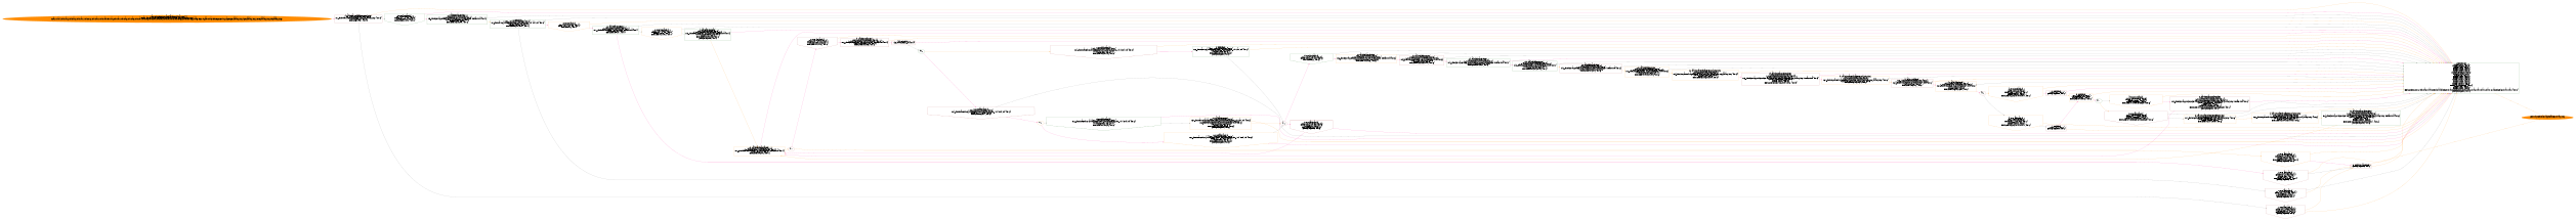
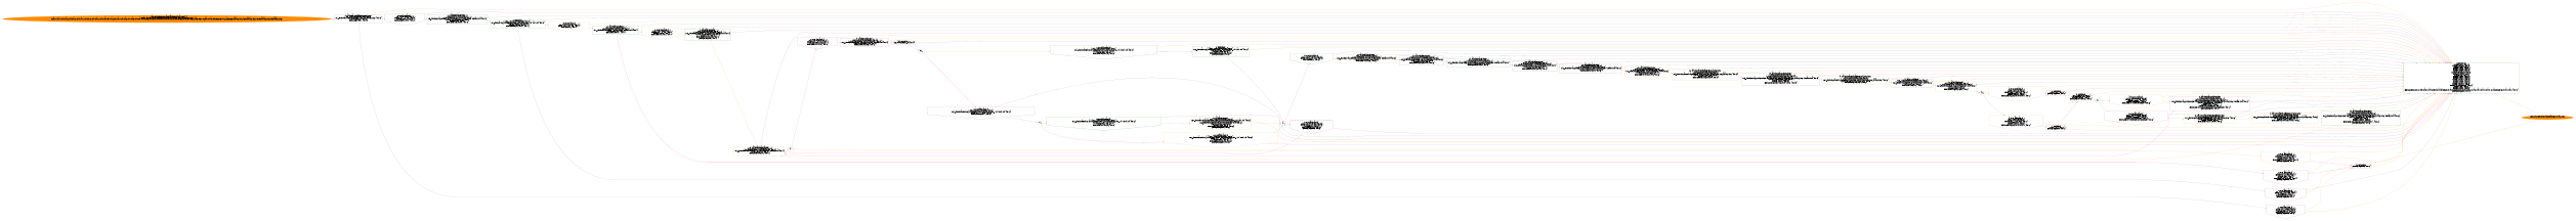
  digraph {
    rankdir=LR
    node [color=brown shape=box]
    edge [arrowhead=tee color=deeppink]
    n1 [color=darkorange label="1: Start void ArticleService.wrapperSearchKeyword(Map,String)\nFormals:  this:com.zrlog.service.ArticleService* data:java.util.Map* keywords:java.lang.String*\nLocals:  $irvar14:void $irvar13:void $irvar12:void $irvar11:void $T0_187:void $irvar10:void $irvar9:void $irvar8:void $irvar7:void $irvar6:void $irvar5:void $irvar4:void $irvar3:void $bcvar4:void $irvar2:void $irvar1:void $irvar0:void logs:java.util.List* tLog:java.lang.Object* log:java.util.Map* findInDigest:_Bool tryWrapperDigest:java.lang.String* digest:java.lang.String* content:java.lang.String* title:java.lang.String* \n  " style=filled shape=""]
    n2 [label="4:  Call boolean StringUtils.isNotEmpty(String) \n   n$0=*&keywords:java.lang.String* [line 145]\n  n$1=_fun_boolean StringUtils.isNotEmpty(String)(n$0:java.lang.String*) [line 145]\n  *&$irvar0:_Bool=n$1 [line 145]\n  EXIT_SCOPE(n$0,n$1); [line 145]\n "]
    n3 [color=darkgreen label="3:  exceptions sink \n   NULLIFY(&tLog); [line 173]\n  NULLIFY(&$T0_187); [line 173]\n  NULLIFY(&title); [line 173]\n  NULLIFY(&$irvar3); [line 173]\n  NULLIFY(&$irvar9); [line 173]\n  NULLIFY(&content); [line 173]\n  NULLIFY(&$bcvar4); [line 173]\n  NULLIFY(&findInDigest); [line 173]\n  NULLIFY(&$irvar5); [line 173]\n  NULLIFY(&log); [line 173]\n  NULLIFY(&digest); [line 173]\n  NULLIFY(&$irvar4); [line 173]\n  NULLIFY(&$irvar7); [line 173]\n  NULLIFY(&$irvar12); [line 173]\n  NULLIFY(&$irvar6); [line 173]\n  NULLIFY(&$irvar0); [line 173]\n  NULLIFY(&$irvar13); [line 173]\n  NULLIFY(&$irvar10); [line 173]\n  NULLIFY(&tryWrapperDigest); [line 173]\n  NULLIFY(&logs); [line 173]\n  NULLIFY(&$irvar1); [line 173]\n  NULLIFY(&$irvar2); [line 173]\n  EXIT_SCOPE(tLog,$T0_187,title,$irvar3,$irvar9,content,$bcvar4,findInDigest,$irvar5,log,digest,$irvar4,$irvar7,$irvar12,$irvar6,$irvar0,$irvar13,$irvar10,tryWrapperDigest,logs,$irvar1,$irvar2); [line 173]\n  APPLY_ABSTRACTION; [line 173]\n "]
    n4 [color=darkgreen label="5: Prune (true branch, if) \n   n$2=*&$irvar0:_Bool [line 145]\n  PRUNE(!(n$2 == 0), true); [line 145]\n  NULLIFY(&$irvar0); [line 145]\n  EXIT_SCOPE(n$2,$irvar0); [line 145]\n " shape=invhouse]
    n5 [label="6: Prune (false branch, if) \n   n$2=*&$irvar0:_Bool [line 145]\n  PRUNE((n$2 == 0), false); [line 145]\n  NULLIFY(&$irvar0); [line 145]\n  EXIT_SCOPE(n$2,$irvar0); [line 145]\n  APPLY_ABSTRACTION; [line 145]\n " shape=invhouse]
    n6 [color=darkorange label="2: Exit void ArticleService.wrapperSearchKeyword(Map,String) \n  " style=filled shape=""]
    n7 [color=darkgreen label="7:  Call Object Map.get(Object) \n   n$3=*&data:java.util.Map* [line 146]\n  _=*n$3:java.util.Map*(root java.util.Map) [line 146]\n  n$5=_fun_Object Map.get(Object)(n$3:java.util.Map*,\"rows\":java.lang.Object*) interface virtual [line 146]\n  *&$irvar1:java.lang.Object*=n$5 [line 146]\n  NULLIFY(&data); [line 146]\n  EXIT_SCOPE(_,n$3,n$5,data); [line 146]\n "]
-   n8 [label="56:  method_tryWrapperDigest \n   APPLY_ABSTRACTION; [line 173]\n "]
+   n8 [label="56:  method_body \n   APPLY_ABSTRACTION; [line 173]\n "]
    n9 [color=darkgreen label="8:  method_body \n   n$6=*&$irvar1:java.lang.Object* [line 146]\n  n$7=_fun___cast(n$6:java.lang.Object*,sizeof(t=java.util.List;sub_t=( sub )(cast)):void) [line 146]\n  *&logs:java.util.List*=n$7 [line 146]\n  NULLIFY(&$irvar1); [line 146]\n  EXIT_SCOPE(n$6,n$7,$irvar1); [line 146]\n "]
    n10 [color=darkorange label="9: Prune (true branch, if) \n   n$8=*&logs:java.util.List* [line 147]\n  PRUNE(!(n$8 == null), true); [line 147]\n  EXIT_SCOPE(n$8); [line 147]\n " shape=invhouse]
    n11 [label="10: Prune (false branch, if) \n   n$8=*&logs:java.util.List* [line 147]\n  PRUNE((n$8 == null), false); [line 147]\n  NULLIFY(&logs); [line 147]\n  EXIT_SCOPE(n$8,logs); [line 147]\n  APPLY_ABSTRACTION; [line 147]\n " shape=invhouse]
    n12 [color=darkgreen label="11:  Call boolean List.isEmpty() \n   n$9=*&logs:java.util.List* [line 147]\n  _=*n$9:java.util.List*(root java.util.List) [line 147]\n  n$11=_fun_boolean List.isEmpty()(n$9:java.util.List*) interface virtual [line 147]\n  *&$irvar2:_Bool=n$11 [line 147]\n  EXIT_SCOPE(_,n$9,n$11); [line 147]\n "]
    n13 [color=darkorange label="12: Prune (true branch, if) \n   n$12=*&$irvar2:_Bool [line 147]\n  PRUNE(!(n$12 != 0), true); [line 147]\n  NULLIFY(&$irvar2); [line 147]\n  EXIT_SCOPE(n$12,$irvar2); [line 147]\n " shape=invhouse]
    n14 [label="13: Prune (false branch, if) \n   n$12=*&$irvar2:_Bool [line 147]\n  PRUNE((n$12 != 0), false); [line 147]\n  NULLIFY(&logs); [line 147]\n  NULLIFY(&$irvar2); [line 147]\n  EXIT_SCOPE(n$12,logs,$irvar2); [line 147]\n  APPLY_ABSTRACTION; [line 147]\n " shape=invhouse]
    n15 [color=darkgreen label="14:  Call Iterator List.iterator() \n   n$13=*&logs:java.util.List* [line 148]\n  _=*n$13:java.util.List*(root java.util.List) [line 148]\n  n$15=_fun_Iterator List.iterator()(n$13:java.util.List*) interface virtual [line 148]\n  *&$bcvar4:java.util.Iterator*=n$15 [line 148]\n  NULLIFY(&logs); [line 148]\n  EXIT_SCOPE(_,n$13,n$15,logs); [line 148]\n  APPLY_ABSTRACTION; [line 148]\n "]
    n16 [color=darkorange label="15:  Call boolean Iterator.hasNext() \n   n$16=*&$bcvar4:java.util.Iterator* [line 148]\n  _=*n$16:java.util.Iterator*(root java.util.Iterator) [line 148]\n  n$18=_fun_boolean Iterator.hasNext()(n$16:java.util.Iterator*) interface virtual [line 148]\n  *&$irvar3:_Bool=n$18 [line 148]\n  EXIT_SCOPE(_,n$16,n$18); [line 148]\n "]
    n17 [label="18: + \n  " shape=""]
    n18 [label="16: Prune (true branch, if) \n   n$19=*&$irvar3:_Bool [line 148]\n  PRUNE(!(n$19 == 0), true); [line 148]\n  NULLIFY(&$irvar3); [line 148]\n  EXIT_SCOPE(n$19,$irvar3); [line 148]\n " shape=invhouse]
    n19 [color=darkorange label="17: Prune (false branch, if) \n   n$19=*&$irvar3:_Bool [line 148]\n  PRUNE((n$19 == 0), false); [line 148]\n  NULLIFY(&$irvar3); [line 148]\n  NULLIFY(&$bcvar4); [line 148]\n  EXIT_SCOPE(n$19,$irvar3,$bcvar4); [line 148]\n  APPLY_ABSTRACTION; [line 148]\n " shape=invhouse]
    n20 [label="19:  Call Object Iterator.next() \n   n$20=*&$bcvar4:java.util.Iterator* [line 148]\n  _=*n$20:java.util.Iterator*(root java.util.Iterator) [line 148]\n  n$22=_fun_Object Iterator.next()(n$20:java.util.Iterator*) interface virtual [line 148]\n  *&tLog:java.lang.Object*=n$22 [line 148]\n  EXIT_SCOPE(_,n$20,n$22); [line 148]\n "]
    n21 [label="20:  method_body \n   *&log:java.lang.Object*=null [line 149]\n "]
    n22 [color=darkgreen label="23: + \n  " shape=""]
    n23 [label="21: Prune (true branch, if) \n   n$23=*&tLog:java.lang.Object* [line 150]\n  n$24=_fun___instanceof(n$23:java.lang.Object*,sizeof(t=java.util.Map;sub_t=( sub )(instof)):void) [line 150]\n  PRUNE(!(n$24 == 0), true); [line 150]\n  NULLIFY(&log); [line 150]\n  EXIT_SCOPE(n$23,n$24,log); [line 150]\n " shape=invhouse]
    n24 [label="22: Prune (false branch, if) \n   n$23=*&tLog:java.lang.Object* [line 150]\n  n$24=_fun___instanceof(n$23:java.lang.Object*,sizeof(t=java.util.Map;sub_t=( sub )(instof)):void) [line 150]\n  PRUNE((n$24 == 0), false); [line 150]\n  EXIT_SCOPE(n$23,n$24); [line 150]\n " shape=invhouse]
    n25 [color=darkgreen label="24:  method_body \n   n$25=*&tLog:java.lang.Object* [line 151]\n  n$26=_fun___cast(n$25:java.lang.Object*,sizeof(t=java.util.Map;sub_t=( sub )(cast)):void) [line 151]\n  *&log:java.util.Map*=n$26 [line 151]\n  NULLIFY(&tLog); [line 151]\n  EXIT_SCOPE(n$25,n$26,tLog); [line 151]\n  APPLY_ABSTRACTION; [line 151]\n "]
    n26 [color=darkorange label="27: + \n  " shape=""]
    n27 [label="31: + \n  " shape=""]
    n28 [color=darkgreen label="29: Prune (true branch, if) \n   n$33=*&log:java.util.Map* [line 155]\n  PRUNE(!(n$33 == null), true); [line 155]\n  EXIT_SCOPE(n$33); [line 155]\n " shape=invhouse]
    n29 [label="30: Prune (false branch, if) \n   n$33=*&log:java.util.Map* [line 155]\n  PRUNE((n$33 == null), false); [line 155]\n  NULLIFY(&log); [line 155]\n  EXIT_SCOPE(n$33,log); [line 155]\n  APPLY_ABSTRACTION; [line 155]\n " shape=invhouse]
    n30 [color=darkgreen label="25: Prune (true branch, if) \n   n$27=*&tLog:java.lang.Object* [line 152]\n  n$28=_fun___instanceof(n$27:java.lang.Object*,sizeof(t=com.zrlog.model.Log;sub_t=( sub )(instof)):void) [line 152]\n  PRUNE(!(n$28 == 0), true); [line 152]\n  NULLIFY(&log); [line 152]\n  EXIT_SCOPE(n$27,n$28,log); [line 152]\n " shape=invhouse]
    n31 [color=darkorange label="26: Prune (false branch, if) \n   n$27=*&tLog:java.lang.Object* [line 152]\n  n$28=_fun___instanceof(n$27:java.lang.Object*,sizeof(t=com.zrlog.model.Log;sub_t=( sub )(instof)):void) [line 152]\n  PRUNE((n$28 == 0), false); [line 152]\n  NULLIFY(&tLog); [line 152]\n  EXIT_SCOPE(n$27,n$28,tLog); [line 152]\n  APPLY_ABSTRACTION; [line 152]\n " shape=invhouse]
    n32 [color=darkorange label="28:  Call Map Log.getAttrs() \n   n$29=*&tLog:java.lang.Object* [line 153]\n  n$30=_fun___cast(n$29:java.lang.Object*,sizeof(t=com.zrlog.model.Log;sub_t=( sub )(cast)):void) [line 153]\n  _=*n$30:com.zrlog.model.Log*(root com.zrlog.model.Log) [line 153]\n  n$32=_fun_Map Log.getAttrs()(n$30:com.zrlog.model.Log*) virtual [line 153]\n  *&log:java.util.Map*=n$32 [line 153]\n  NULLIFY(&tLog); [line 153]\n  EXIT_SCOPE(_,n$29,n$30,n$32,tLog); [line 153]\n  APPLY_ABSTRACTION; [line 153]\n "]
    n33 [color=darkorange label="32:  Call Object Map.get(Object) \n   n$34=*&log:java.util.Map* [line 156]\n  _=*n$34:java.util.Map*(root java.util.Map) [line 156]\n  n$36=_fun_Object Map.get(Object)(n$34:java.util.Map*,\"title\":java.lang.Object*) interface virtual [line 156]\n  *&$irvar4:java.lang.Object*=n$36 [line 156]\n  EXIT_SCOPE(_,n$34,n$36); [line 156]\n "]
    n34 [label="33:  Call String Object.toString() \n   n$37=*&$irvar4:java.lang.Object* [line 156]\n  _=*n$37:java.lang.Object*(root java.lang.Object) [line 156]\n  n$39=_fun_String Object.toString()(n$37:java.lang.Object*) virtual [line 156]\n  *&title:java.lang.String*=n$39 [line 156]\n  NULLIFY(&$irvar4); [line 156]\n  EXIT_SCOPE(_,n$37,n$39,$irvar4); [line 156]\n "]
    n35 [color=darkgreen label="34:  Call Object Map.get(Object) \n   n$40=*&log:java.util.Map* [line 157]\n  _=*n$40:java.util.Map*(root java.util.Map) [line 157]\n  n$42=_fun_Object Map.get(Object)(n$40:java.util.Map*,\"content\":java.lang.Object*) interface virtual [line 157]\n  *&$irvar5:java.lang.Object*=n$42 [line 157]\n  EXIT_SCOPE(_,n$40,n$42); [line 157]\n "]
    n36 [color=darkgreen label="35:  Call String Object.toString() \n   n$43=*&$irvar5:java.lang.Object* [line 157]\n  _=*n$43:java.lang.Object*(root java.lang.Object) [line 157]\n  n$45=_fun_String Object.toString()(n$43:java.lang.Object*) virtual [line 157]\n  *&content:java.lang.String*=n$45 [line 157]\n  NULLIFY(&$irvar5); [line 157]\n  EXIT_SCOPE(_,n$43,n$45,$irvar5); [line 157]\n "]
    n37 [label="36:  Call Object Map.get(Object) \n   n$46=*&log:java.util.Map* [line 158]\n  _=*n$46:java.util.Map*(root java.util.Map) [line 158]\n  n$48=_fun_Object Map.get(Object)(n$46:java.util.Map*,\"digest\":java.lang.Object*) interface virtual [line 158]\n  *&$irvar6:java.lang.Object*=n$48 [line 158]\n  EXIT_SCOPE(_,n$46,n$48); [line 158]\n "]
    n38 [color=darkorange label="37:  Call String Object.toString() \n   n$49=*&$irvar6:java.lang.Object* [line 158]\n  _=*n$49:java.lang.Object*(root java.lang.Object) [line 158]\n  n$51=_fun_String Object.toString()(n$49:java.lang.Object*) virtual [line 158]\n  *&digest:java.lang.String*=n$51 [line 158]\n  NULLIFY(&$irvar6); [line 158]\n  EXIT_SCOPE(_,n$49,n$51,$irvar6); [line 158]\n "]
    n39 [color=darkorange label="38:  Call String ParseUtil.wrapperKeyword(String,String) \n   n$52=*&title:java.lang.String* [line 159]\n  n$53=*&keywords:java.lang.String* [line 159]\n  n$54=_fun_String ParseUtil.wrapperKeyword(String,String)(n$52:java.lang.String*,n$53:java.lang.String*) [line 159]\n  *&$irvar7:java.lang.String*=n$54 [line 159]\n  NULLIFY(&title); [line 159]\n  EXIT_SCOPE(n$52,n$53,n$54,title); [line 159]\n "]
    n40 [label="39:  Call Object Map.put(Object,Object) \n   n$55=*&log:java.util.Map* [line 159]\n  _=*n$55:java.util.Map*(root java.util.Map) [line 159]\n  n$57=*&$irvar7:java.lang.String* [line 159]\n  n$58=_fun_Object Map.put(Object,Object)(n$55:java.util.Map*,\"title\":java.lang.Object*,n$57:java.lang.String*) interface virtual [line 159]\n  *&$irvar8:java.lang.Object*=n$58 [line 159]\n  NULLIFY(&$irvar7); [line 159]\n  NULLIFY(&$irvar8); [line 159]\n  EXIT_SCOPE(_,n$55,n$57,n$58,$irvar7,$irvar8); [line 159]\n "]
    n41 [color=darkorange label="40:  Call String ParseUtil.wrapperKeyword(String,String) \n   n$59=*&digest:java.lang.String* [line 160]\n  n$60=*&keywords:java.lang.String* [line 160]\n  n$61=_fun_String ParseUtil.wrapperKeyword(String,String)(n$59:java.lang.String*,n$60:java.lang.String*) [line 160]\n  *&tryWrapperDigest:java.lang.String*=n$61 [line 160]\n  EXIT_SCOPE(n$59,n$60,n$61); [line 160]\n "]
    n42 [label="41:  Call int String.length() \n   n$62=*&tryWrapperDigest:java.lang.String* [line 161]\n  _=*n$62:java.lang.String*(root java.lang.String) [line 161]\n  n$64=_fun_int String.length()(n$62:java.lang.String*) virtual [line 161]\n  *&$irvar9:int=n$64 [line 161]\n  EXIT_SCOPE(_,n$62,n$64); [line 161]\n "]
    n43 [color=darkorange label="42:  Call int String.length() \n   n$65=*&digest:java.lang.String* [line 161]\n  _=*n$65:java.lang.String*(root java.lang.String) [line 161]\n  n$67=_fun_int String.length()(n$65:java.lang.String*) virtual [line 161]\n  *&$irvar10:int=n$67 [line 161]\n  NULLIFY(&digest); [line 161]\n  EXIT_SCOPE(_,n$65,n$67,digest); [line 161]\n "]
    n44 [label="45: + \n  " shape=""]
    n45 [color=darkorange label="43: Prune (true branch, if) \n   n$68=*&$irvar9:int [line 161]\n  n$69=*&$irvar10:int [line 161]\n  PRUNE(!(n$68 == n$69), true); [line 161]\n  NULLIFY(&$irvar9); [line 161]\n  NULLIFY(&$irvar10); [line 161]\n  EXIT_SCOPE(n$68,n$69,$irvar9,$irvar10); [line 161]\n " shape=invhouse]
    n46 [color=darkorange label="44: Prune (false branch, if) \n   n$68=*&$irvar9:int [line 161]\n  n$69=*&$irvar10:int [line 161]\n  PRUNE((n$68 == n$69), false); [line 161]\n  NULLIFY(&$irvar9); [line 161]\n  NULLIFY(&$irvar10); [line 161]\n  EXIT_SCOPE(n$68,n$69,$irvar9,$irvar10); [line 161]\n " shape=invhouse]
    n47 [label="46:  method_body \n   *&$T0_187:int=1 [line 161]\n  APPLY_ABSTRACTION; [line 161]\n "]
    n48 [label="47:  method_body \n   *&$T0_187:int=0 [line 161]\n  APPLY_ABSTRACTION; [line 161]\n "]
    n49 [color=darkorange label="48:  method_body \n   n$70=*&$T0_187:int [line 161]\n  *&findInDigest:int=n$70 [line 161]\n  NULLIFY(&$T0_187); [line 161]\n  EXIT_SCOPE(n$70,$T0_187); [line 161]\n "]
    n50 [color=darkgreen label="51: + \n  " shape=""]
    n51 [color=darkorange label="49: Prune (true branch, if) \n   n$71=*&findInDigest:int [line 163]\n  PRUNE(!(n$71 == 0), true); [line 163]\n  NULLIFY(&content); [line 163]\n  NULLIFY(&findInDigest); [line 163]\n  EXIT_SCOPE(n$71,content,findInDigest); [line 163]\n " shape=invhouse]
    n52 [label="50: Prune (false branch, if) \n   n$71=*&findInDigest:int [line 163]\n  PRUNE((n$71 == 0), false); [line 163]\n  NULLIFY(&findInDigest); [line 163]\n  NULLIFY(&tryWrapperDigest); [line 163]\n  EXIT_SCOPE(n$71,findInDigest,tryWrapperDigest); [line 163]\n " shape=invhouse]
    n53 [label="52:  Call Object Map.put(Object,Object) \n   n$72=*&log:java.util.Map* [line 164]\n  _=*n$72:java.util.Map*(root java.util.Map) [line 164]\n  n$74=*&tryWrapperDigest:java.lang.String* [line 164]\n  n$75=_fun_Object Map.put(Object,Object)(n$72:java.util.Map*,\"digest\":java.lang.Object*,n$74:java.lang.String*) interface virtual [line 164]\n  *&$irvar11:java.lang.Object*=n$75 [line 164]\n  NULLIFY(&log); [line 164]\n  NULLIFY(&$irvar11); [line 164]\n  NULLIFY(&tryWrapperDigest); [line 164]\n  EXIT_SCOPE(_,n$72,n$74,n$75,log,$irvar11,tryWrapperDigest); [line 164]\n  APPLY_ABSTRACTION; [line 164]\n "]
    n54 [color=darkorange label="53:  Call String ParseUtil.removeHtmlElement(String) \n   n$76=*&content:java.lang.String* [line 166]\n  n$77=_fun_String ParseUtil.removeHtmlElement(String)(n$76:java.lang.String*) [line 166]\n  *&$irvar12:java.lang.String*=n$77 [line 166]\n  NULLIFY(&content); [line 166]\n  EXIT_SCOPE(n$76,n$77,content); [line 166]\n "]
    n55 [color=darkorange label="54:  Call String ParseUtil.wrapperKeyword(String,String) \n   n$78=*&$irvar12:java.lang.String* [line 166]\n  n$79=*&keywords:java.lang.String* [line 166]\n  n$80=_fun_String ParseUtil.wrapperKeyword(String,String)(n$78:java.lang.String*,n$79:java.lang.String*) [line 166]\n  *&$irvar13:java.lang.String*=n$80 [line 166]\n  NULLIFY(&$irvar12); [line 166]\n  EXIT_SCOPE(n$78,n$79,n$80,$irvar12); [line 166]\n "]
    n56 [color=darkgreen label="55:  Call Object Map.put(Object,Object) \n   n$81=*&log:java.util.Map* [line 166]\n  _=*n$81:java.util.Map*(root java.util.Map) [line 166]\n  n$83=*&$irvar13:java.lang.String* [line 166]\n  n$84=_fun_Object Map.put(Object,Object)(n$81:java.util.Map*,\"digest\":java.lang.Object*,n$83:java.lang.String*) interface virtual [line 166]\n  *&$irvar14:java.lang.Object*=n$84 [line 166]\n  NULLIFY(&log); [line 166]\n  NULLIFY(&$irvar13); [line 166]\n  NULLIFY(&$irvar14); [line 166]\n  EXIT_SCOPE(_,n$81,n$83,n$84,log,$irvar13,$irvar14); [line 166]\n  APPLY_ABSTRACTION; [line 166]\n "]
    n1 -> n2 [arrowhead=vee]
    n2 -> n3 [color=darkorange]
    n2 -> n4 [color=gray40]
    n2 -> n5 [color=gray40]
    n3 -> n6 [arrowhead=vee color=darkorange]
    n4 -> n3
    n4 -> n7
    n5 -> n3 [color=darkorange]
    n5 -> n8 [color=darkorange]
    n7 -> n3 [arrowhead=vee color=gray40]
    n7 -> n9 [color=darkorange]
    n8 -> n3 [arrowhead=vee color=darkorange]
    n8 -> n6 [arrowhead=vee color=darkorange]
    n9 -> n3 [color=gray40]
    n9 -> n10
    n9 -> n11 [color=gray40]
    n10 -> n3 [arrowhead=vee color=darkorange]
    n10 -> n12
    n11 -> n3 [color=gray40]
    n11 -> n8 [arrowhead=vee color=darkorange]
    n12 -> n3 [arrowhead=vee color=gray40]
    n12 -> n13 [color=gray40]
    n12 -> n14 [arrowhead=vee]
    n13 -> n3 [arrowhead=vee color=gray40]
    n13 -> n15 [color=gray40]
    n14 -> n3 [color=darkorange]
    n14 -> n8 [color=gray40]
    n15 -> n3 [arrowhead=vee]
    n15 -> n16 [color=darkorange]
    n16 -> n3 [arrowhead=vee]
    n16 -> n17 [color=darkorange]
    n17 -> n18 [arrowhead=vee]
    n17 -> n19 [arrowhead=vee color=darkorange]
    n18 -> n3 [arrowhead=vee color=darkorange]
    n18 -> n20 [arrowhead=vee]
    n19 -> n3 [arrowhead=vee color=darkorange]
    n19 -> n8
    n20 -> n3 [arrowhead=vee color=darkorange]
    n20 -> n21
    n21 -> n3 [arrowhead=vee]
    n21 -> n22 [arrowhead=vee color=gray40]
    n22 -> n23 [arrowhead=vee color=darkorange]
    n22 -> n24
    n23 -> n3 [arrowhead=vee color=darkorange]
    n23 -> n25 [arrowhead=vee]
    n24 -> n3 [arrowhead=vee color=gray40]
    n24 -> n26 [arrowhead=vee]
    n25 -> n3 [arrowhead=vee color=darkorange]
    n25 -> n27 [color=gray40]
    n26 -> n30 [color=gray40]
    n26 -> n31
    n27 -> n28 [arrowhead=vee]
    n27 -> n29
    n28 -> n3 [arrowhead=vee color=gray40]
    n28 -> n33
    n29 -> n3 [arrowhead=vee]
    n29 -> n16
    n30 -> n3 [arrowhead=vee]
    n30 -> n32 [arrowhead=vee color=gray40]
    n31 -> n3
    n31 -> n27 [arrowhead=vee color=gray40]
    n32 -> n3 [color=darkorange]
    n32 -> n27 [arrowhead=vee color=darkorange]
    n33 -> n3 [color=gray40]
    n33 -> n34
    n34 -> n3 [arrowhead=vee color=gray40]
    n34 -> n35 [arrowhead=vee]
    n35 -> n3 [arrowhead=vee]
    n35 -> n36
    n36 -> n3 [color=gray40]
    n36 -> n37 [arrowhead=vee color=darkorange]
    n37 -> n3 [color=gray40]
    n37 -> n38 [color=darkorange]
    n38 -> n3 [color=gray40]
    n38 -> n39 [color=darkorange]
    n39 -> n3 [arrowhead=vee color=darkorange]
    n39 -> n40 [arrowhead=vee]
    n40 -> n3
    n40 -> n41
    n41 -> n3 [arrowhead=vee color=gray40]
    n41 -> n42 [color=darkorange]
    n42 -> n3 [color=darkorange]
    n42 -> n43
    n43 -> n3 [color=gray40]
    n43 -> n44
    n44 -> n45 [arrowhead=vee color=darkorange]
    n44 -> n46 [arrowhead=vee color=gray40]
    n45 -> n3 [arrowhead=vee color=darkorange]
    n45 -> n47
    n46 -> n3 [color=darkorange]
    n46 -> n48 [color=gray40]
    n47 -> n3
    n47 -> n49 [color=darkorange]
    n48 -> n3 [arrowhead=vee color=darkorange]
    n48 -> n49 [arrowhead=vee]
    n49 -> n3 [color=darkorange]
    n49 -> n50
    n50 -> n51 [color=gray40]
    n50 -> n52 [color=darkorange]
    n51 -> n3 [arrowhead=vee color=darkorange]
    n51 -> n53
    n52 -> n3 [arrowhead=vee color=gray40]
    n52 -> n54 [arrowhead=vee color=gray40]
    n53 -> n3 [arrowhead=vee]
    n53 -> n16 [arrowhead=vee]
    n54 -> n3 [arrowhead=vee color=gray40]
    n54 -> n55 [arrowhead=vee color=darkorange]
    n55 -> n3 [color=darkorange]
    n55 -> n56 [arrowhead=vee color=darkorange]
    n56 -> n3 [color=gray40]
    n56 -> n16 [arrowhead=vee color=darkorange]
  }
